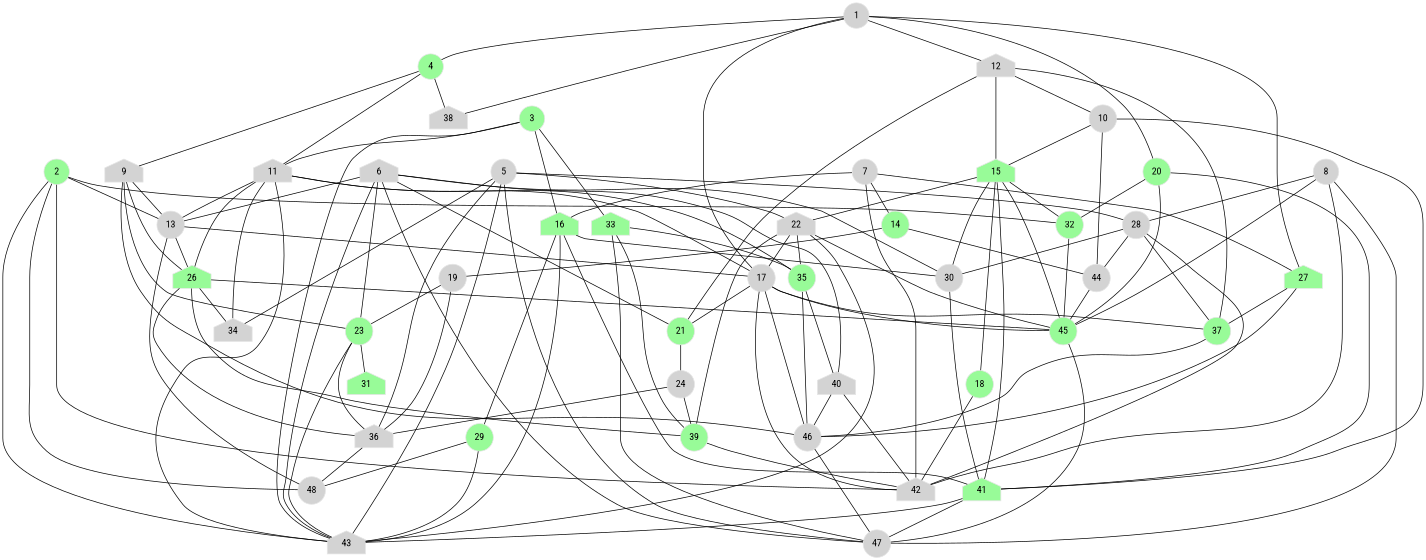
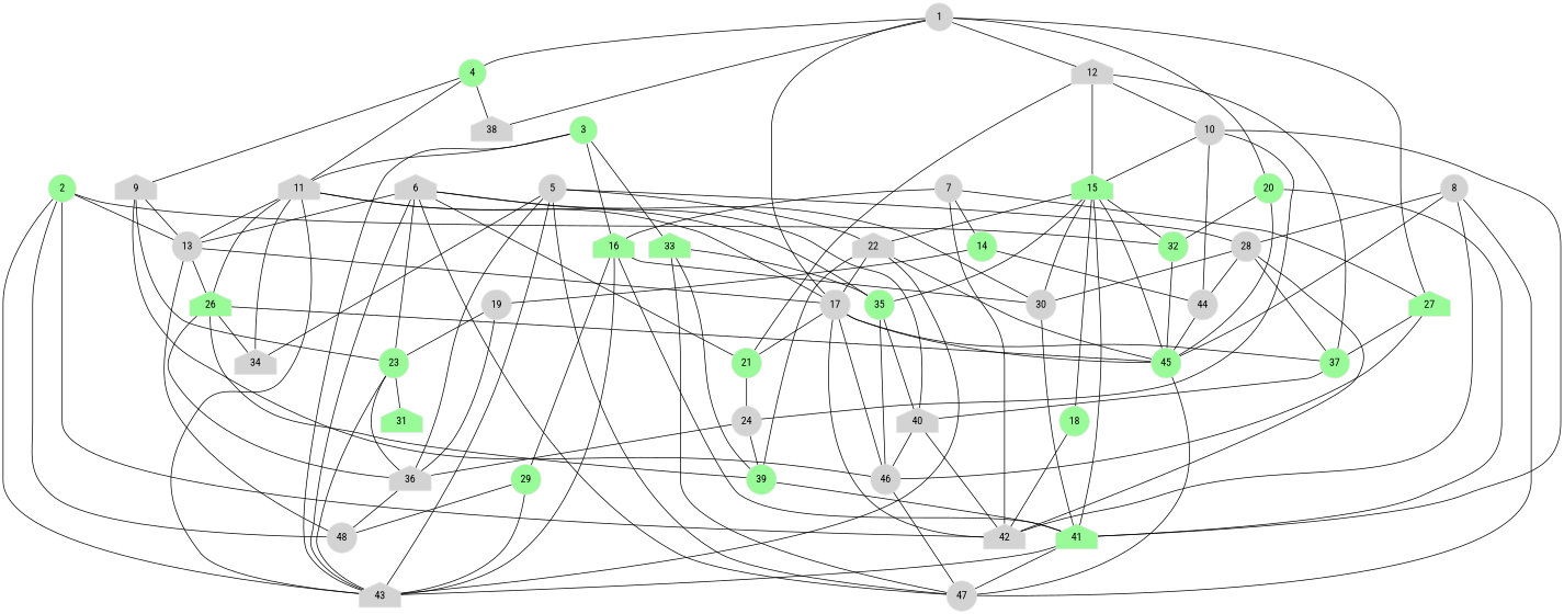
  graph {
    fontname="Roboto Condensed"
    node [color=gray90 fillcolor=lightgrey fontname="Roboto Condensed" shape=circle style=filled]
    edge [fontname="Roboto Condensed" weight=1.0]
    4 [fillcolor=palegreen]
    1
    12 [shape=house]
    17
    20 [fillcolor=palegreen]
    27 [fillcolor=palegreen shape=house]
    38 [shape=house]
    11 [shape=house]
    9 [shape=house]
    21 [fillcolor=palegreen]
    10
    15 [fillcolor=palegreen shape=house]
    37 [fillcolor=palegreen]
    42 [shape=house]
    45 [fillcolor=palegreen]
    46
    32 [fillcolor=palegreen]
    41 [fillcolor=palegreen shape=house]
    2 [fillcolor=palegreen]
    13
    43 [shape=house]
    48
    26 [fillcolor=palegreen shape=house]
    3 [fillcolor=palegreen]
    16 [fillcolor=palegreen shape=house]
    33 [fillcolor=palegreen shape=house]
    34 [shape=house]
    35 [fillcolor=palegreen]
    30
    29 [fillcolor=palegreen]
    47
    39 [fillcolor=palegreen]
    23 [fillcolor=palegreen]
    5
    22 [shape=house]
    28
    36 [shape=house]
    44
    40 [shape=house]
    6 [shape=house]
    24
    31 [fillcolor=palegreen shape=house]
    7
    14 [fillcolor=palegreen]
    19
    8
    18 [fillcolor=palegreen]
    4 -- 38
    4 -- 11
    4 -- 9
    1 -- 4
    1 -- 12
    1 -- 17
    1 -- 20
    1 -- 27
    1 -- 38
    12 -- 21
    12 -- 10
    12 -- 15
    12 -- 37
    17 -- 21
    17 -- 37
    17 -- 42 [weight=2.0]
    17 -- 45
    17 -- 46
    20 -- 45
    20 -- 32
    20 -- 41
    27 -- 37
    27 -- 46
    11 -- 17
    11 -- 13
    11 -- 43
    11 -- 26
    11 -- 34
    11 -- 35
    9 -- 46 [weight=2.0]
    9 -- 13
-   9 -- 26
    9 -- 23
    21 -- 24
    10 -- 15
    10 -- 41
    10 -- 44
+   10 -- 24
    15 -- 45
    15 -- 32
    15 -- 41
    15 -- 30
    15 -- 22
    15 -- 18
-   37 -- 46
+   37 -- 40
    45 -- 47
    46 -- 47
    32 -- 45
    41 -- 43
    41 -- 47
    2 -- 42
    2 -- 32
    2 -- 13
    2 -- 43
    2 -- 48
    13 -- 17
    13 -- 48
    13 -- 26
    26 -- 45
    26 -- 34
    26 -- 39
    26 -- 36
    3 -- 11
    3 -- 43
    3 -- 16
    3 -- 33
    16 -- 41
    16 -- 43
    16 -- 30
    16 -- 29
    33 -- 35
    33 -- 47
    33 -- 39
    35 -- 46
    35 -- 40
    30 -- 41
    29 -- 43
    29 -- 48
-   39 -- 42
+   39 -- 41
    23 -- 43
    23 -- 36
    23 -- 31
    5 -- 43
    5 -- 34
    5 -- 47
    5 -- 22
    5 -- 28
    5 -- 36
    22 -- 17 [weight=2.0]
    22 -- 45
    22 -- 43
-   22 -- 35
+   15 -- 35
    22 -- 39
    28 -- 37
    28 -- 42
    28 -- 30
    28 -- 44
    36 -- 48
    44 -- 45
    40 -- 42
    40 -- 46
    6 -- 21
    6 -- 13 [weight=2.0]
    6 -- 43
    6 -- 30
    6 -- 47
    6 -- 23 [weight=2.0]
    6 -- 40 [weight=2.0]
    24 -- 39
    24 -- 36
    7 -- 27
    7 -- 42
    7 -- 16
    7 -- 14
    14 -- 44
    14 -- 19
    19 -- 23
    19 -- 36
    8 -- 42
    8 -- 45
    8 -- 47
    8 -- 28
    18 -- 42
  }
